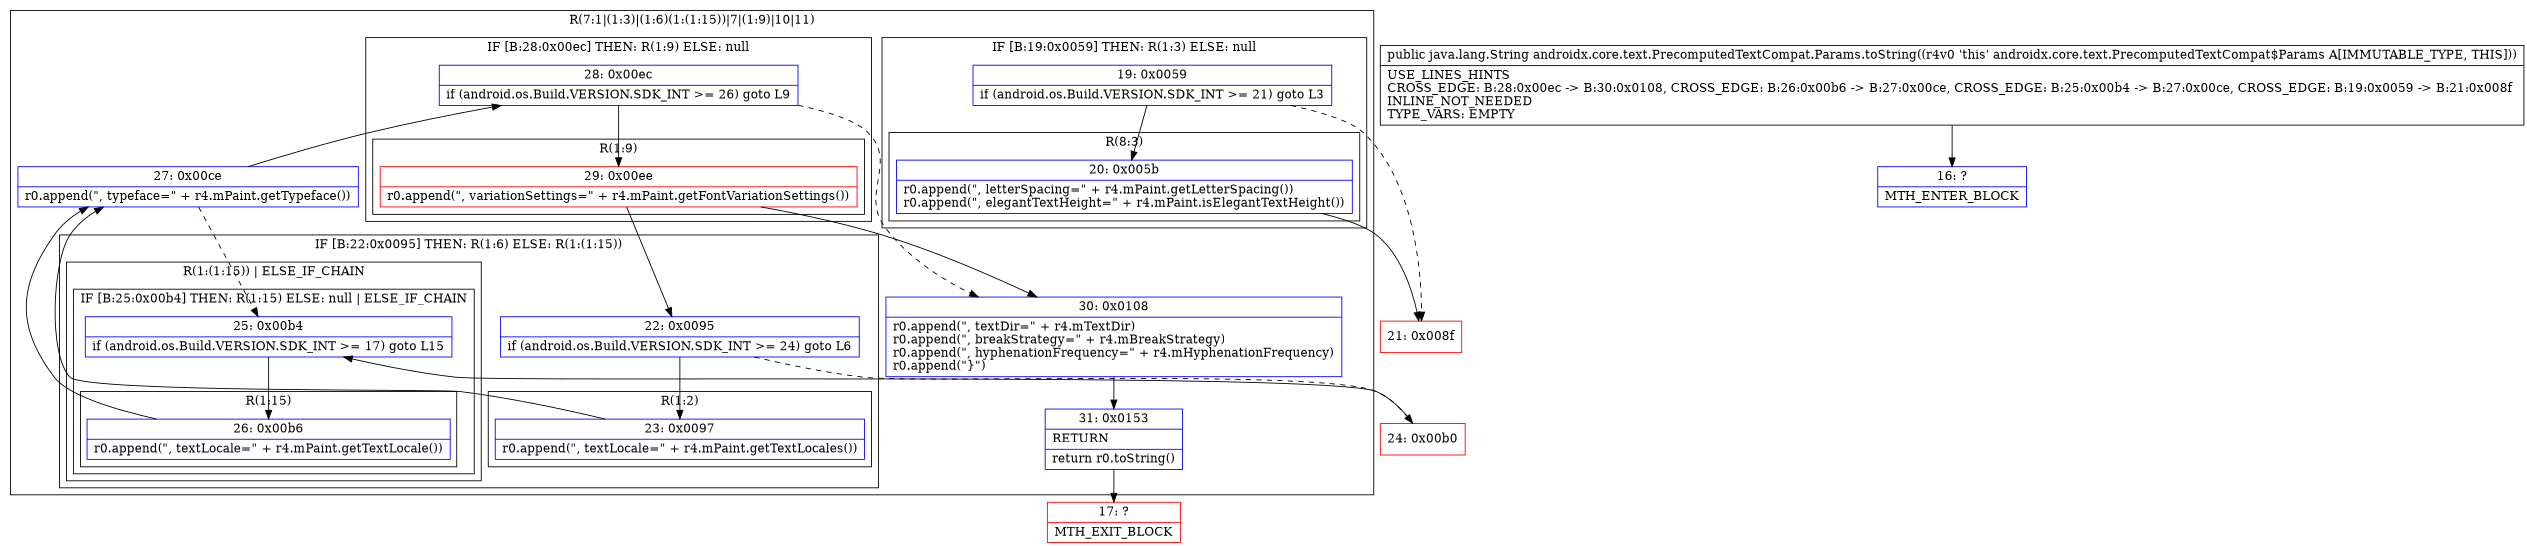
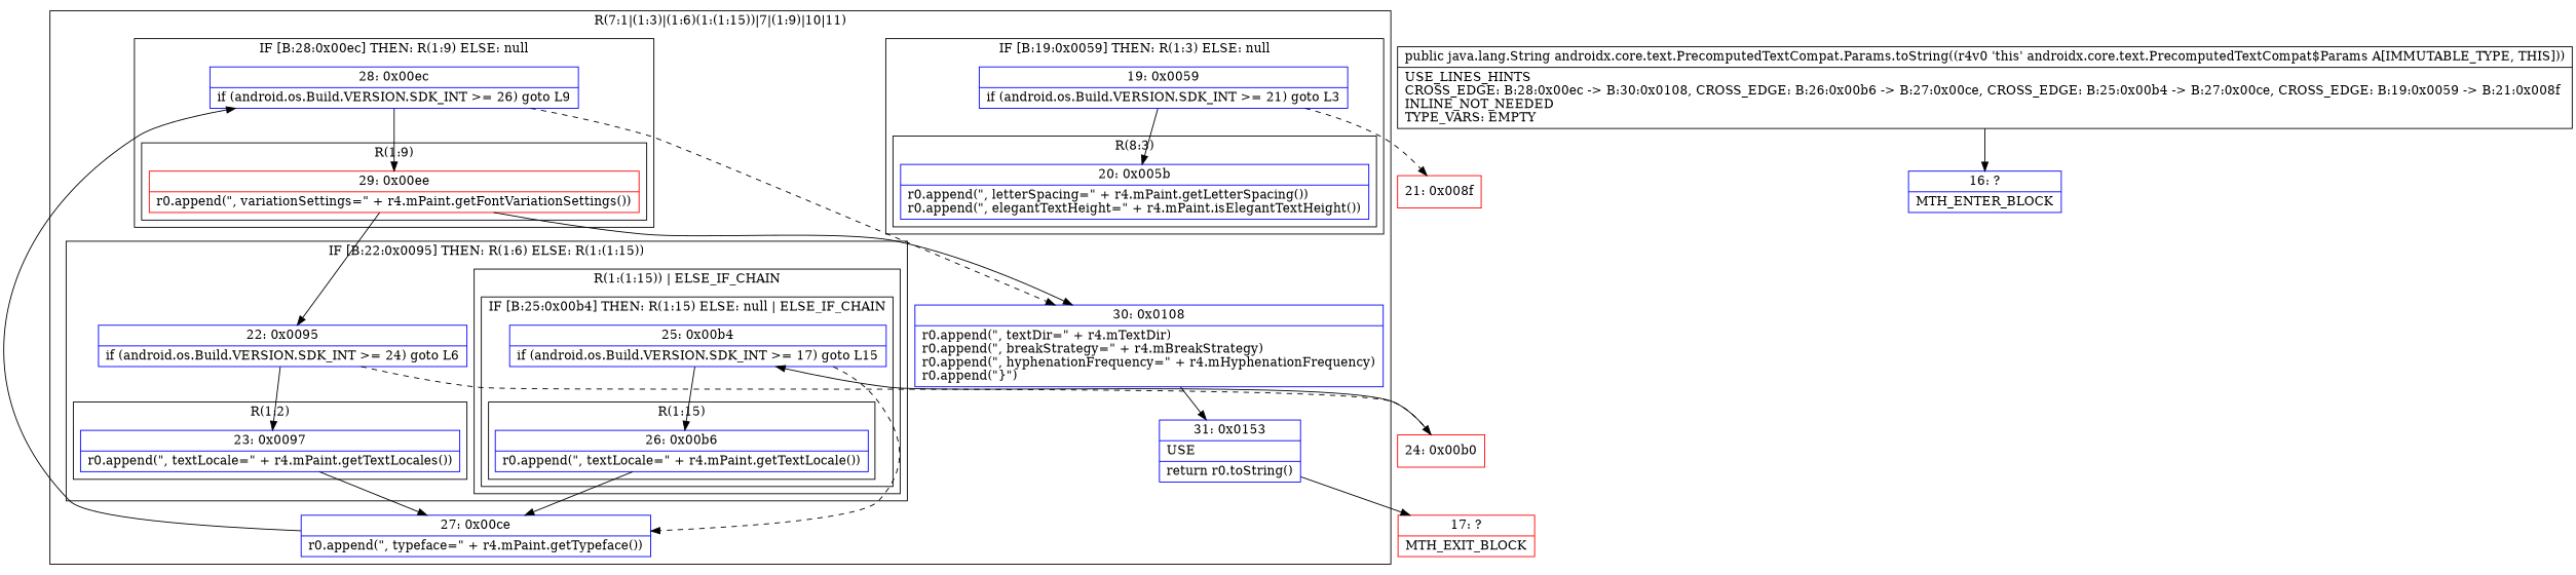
  digraph {
    node [color=blue shape=record]
    n1 [label="{20\:\ 0x005b|r0.append(\", letterSpacing=\" + r4.mPaint.getLetterSpacing())\lr0.append(\", elegantTextHeight=\" + r4.mPaint.isElegantTextHeight())\l}"]
    n2 [label="{19\:\ 0x0059|if (android.os.Build.VERSION.SDK_INT \>= 21) goto L3\l}"]
    n3 [label="{23\:\ 0x0097|r0.append(\", textLocale=\" + r4.mPaint.getTextLocales())\l}"]
    n4 [label="{26\:\ 0x00b6|r0.append(\", textLocale=\" + r4.mPaint.getTextLocale())\l}"]
    n5 [label="{25\:\ 0x00b4|if (android.os.Build.VERSION.SDK_INT \>= 17) goto L15\l}"]
    n6 [label="{22\:\ 0x0095|if (android.os.Build.VERSION.SDK_INT \>= 24) goto L6\l}"]
    n7 [color=red label="{29\:\ 0x00ee|r0.append(\", variationSettings=\" + r4.mPaint.getFontVariationSettings())\l}"]
    n8 [label="{28\:\ 0x00ec|if (android.os.Build.VERSION.SDK_INT \>= 26) goto L9\l}"]
    n9 [label="{27\:\ 0x00ce|r0.append(\", typeface=\" + r4.mPaint.getTypeface())\l}"]
    n10 [label="{30\:\ 0x0108|r0.append(\", textDir=\" + r4.mTextDir)\lr0.append(\", breakStrategy=\" + r4.mBreakStrategy)\lr0.append(\", hyphenationFrequency=\" + r4.mHyphenationFrequency)\lr0.append(\"\}\")\l}"]
-   n11 [label="{31\:\ 0x0153|RETURN\l|return r0.toString()\l}"]
+   n11 [label="{31\:\ 0x0153|USE\l|return r0.toString()\l}"]
    n12 [color=red label="{21\:\ 0x008f}"]
    n13 [color=red label="{24\:\ 0x00b0}"]
    n14 [color=red label="{17\:\ ?|MTH_EXIT_BLOCK\l}"]
    n15 [label="{16\:\ ?|MTH_ENTER_BLOCK\l}"]
    n16 [label="{public java.lang.String androidx.core.text.PrecomputedTextCompat.Params.toString((r4v0 'this' androidx.core.text.PrecomputedTextCompat$Params A[IMMUTABLE_TYPE, THIS]))  | USE_LINES_HINTS\lCROSS_EDGE: B:28:0x00ec \-\> B:30:0x0108, CROSS_EDGE: B:26:0x00b6 \-\> B:27:0x00ce, CROSS_EDGE: B:25:0x00b4 \-\> B:27:0x00ce, CROSS_EDGE: B:19:0x0059 \-\> B:21:0x008f\lINLINE_NOT_NEEDED\lTYPE_VARS: EMPTY\l}" color=""]
    subgraph cluster_1 {
      label="R(7:1|(1:3)|(1:6)(1:(1:15))|7|(1:9)|10|11)"
      n9
      n10
      n11
      subgraph cluster_2 {
        label="IF [B:19:0x0059] THEN: R(1:3) ELSE: null"
        n2
        subgraph cluster_3 {
          label="R(8:3)"
          n1
        }
      }
      subgraph cluster_4 {
        label="IF [B:22:0x0095] THEN: R(1:6) ELSE: R(1:(1:15))"
        n6
        subgraph cluster_5 {
          label="R(1:2)"
          n3
        }
        subgraph cluster_6 {
          label="R(1:(1:15)) | ELSE_IF_CHAIN\l"
          subgraph cluster_7 {
            label="IF [B:25:0x00b4] THEN: R(1:15) ELSE: null | ELSE_IF_CHAIN\l"
            n5
            subgraph cluster_8 {
              label="R(1:15)"
              n4
            }
          }
        }
      }
      subgraph cluster_9 {
        label="IF [B:28:0x00ec] THEN: R(1:9) ELSE: null"
        n8
        subgraph cluster_10 {
          label="R(1:9)"
          n7
        }
      }
    }
-   n1 -> n12
    n2 -> n1
    n2 -> n12 [style=dashed]
    n3 -> n9
    n4 -> n9
    n5 -> n4
-   n9 -> n5 [style=dashed]
+   n5 -> n9 [style=dashed]
    n6 -> n3
    n6 -> n13 [style=dashed]
    n7 -> n6
    n7 -> n10
    n8 -> n7
    n8 -> n10 [style=dashed]
    n9 -> n8
    n10 -> n11
    n11 -> n14
    n13 -> n5
    n16 -> n15
  }
